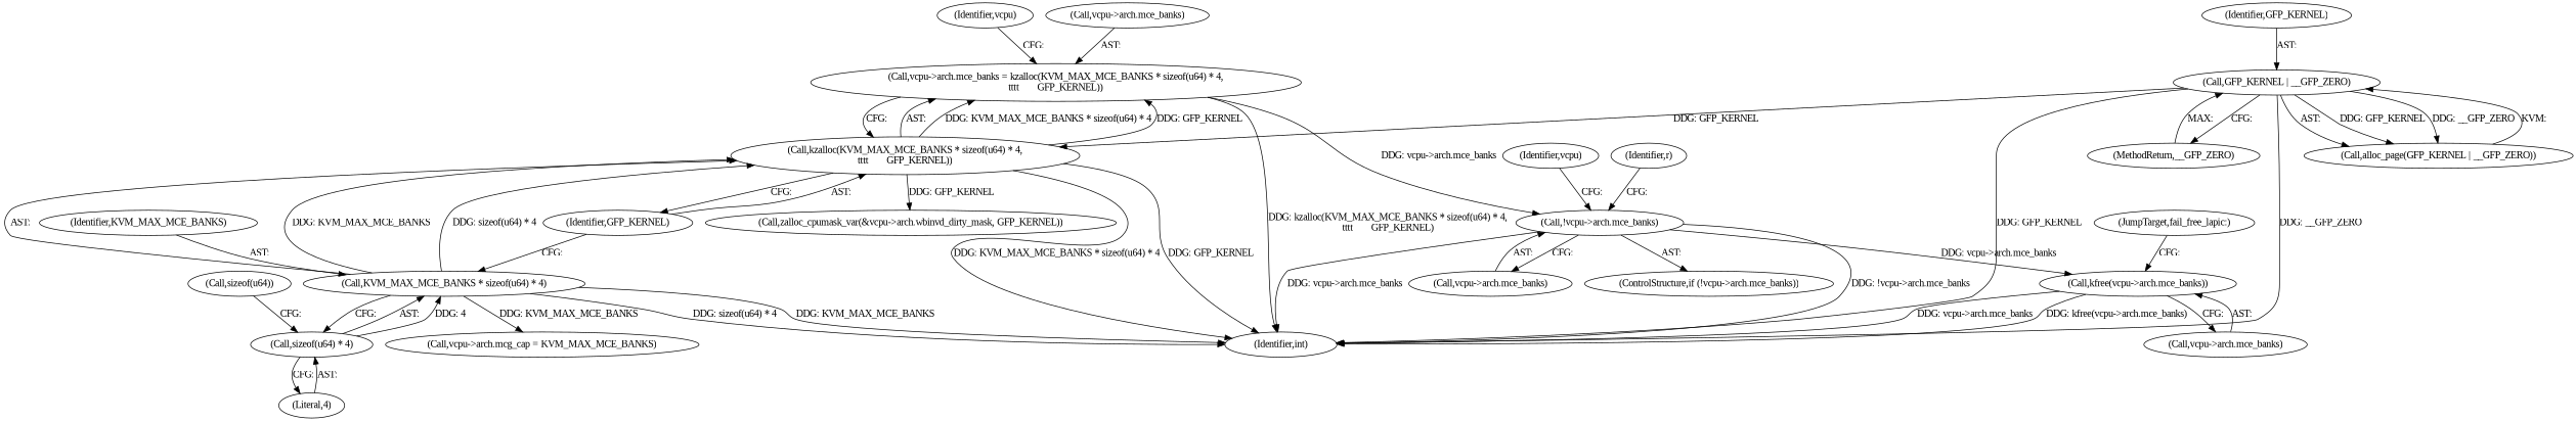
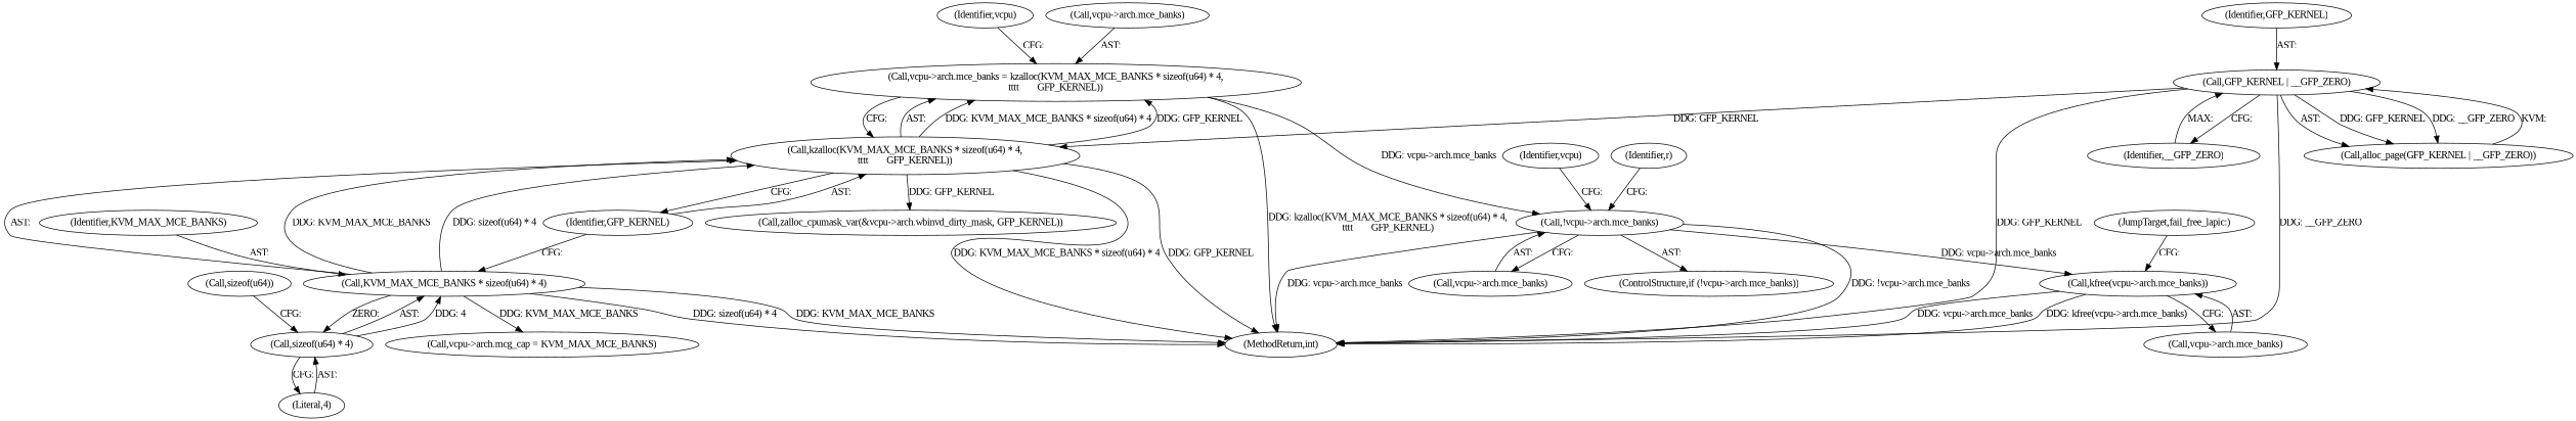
  digraph {
    fontname="Liberation Serif"
    node [fontname="Liberation Serif"]
    edge [fontname="Liberation Serif"]
    n1 [label="(Call,kfree(vcpu->arch.mce_banks))"]
    n2 [label="(Call,vcpu->arch.mce_banks)"]
-   n3 [label="(Identifier,int)"]
+   n3 [label="(MethodReturn,int)"]
    n4 [label="(Call,!vcpu->arch.mce_banks)"]
    n5 [label="(Call,vcpu->arch.mce_banks)"]
    n6 [label="(ControlStructure,if (!vcpu->arch.mce_banks))"]
    n7 [label="(Call,vcpu->arch.mce_banks = kzalloc(KVM_MAX_MCE_BANKS * sizeof(u64) * 4,\n\t\t\t\t       GFP_KERNEL))"]
    n8 [label="(Call,kzalloc(KVM_MAX_MCE_BANKS * sizeof(u64) * 4,\n\t\t\t\t       GFP_KERNEL))"]
    n9 [label="(Call,zalloc_cpumask_var(&vcpu->arch.wbinvd_dirty_mask, GFP_KERNEL))"]
    n10 [label="(Identifier,GFP_KERNEL)"]
    n11 [label="(Call,KVM_MAX_MCE_BANKS * sizeof(u64) * 4)"]
    n12 [label="(Call,sizeof(u64) * 4)"]
    n13 [label="(Call,vcpu->arch.mcg_cap = KVM_MAX_MCE_BANKS)"]
    n14 [label="(Literal,4)"]
    n15 [label="(Call,GFP_KERNEL | __GFP_ZERO)"]
-   n16 [label="(MethodReturn,__GFP_ZERO)"]
+   n16 [label="(Identifier,__GFP_ZERO)"]
    n17 [label="(Call,alloc_page(GFP_KERNEL | __GFP_ZERO))"]
    n18 [label="(Identifier,GFP_KERNEL)"]
    n19 [label="(Identifier,vcpu)"]
    n20 [label="(Identifier,KVM_MAX_MCE_BANKS)"]
    n21 [label="(Call,vcpu->arch.mce_banks)"]
    n22 [label="(JumpTarget,fail_free_lapic:)"]
    n23 [label="(Call,sizeof(u64))"]
    n24 [label="(Identifier,vcpu)"]
    n25 [label="(Identifier,r)"]
    n1 -> n2 [label="CFG: "]
    n1 -> n3 [label="DDG: vcpu->arch.mce_banks"]
    n1 -> n3 [label="DDG: kfree(vcpu->arch.mce_banks)"]
    n2 -> n1 [label="AST: "]
    n4 -> n1 [label="DDG: vcpu->arch.mce_banks"]
    n4 -> n3 [label="DDG: !vcpu->arch.mce_banks"]
    n4 -> n3 [label="DDG: vcpu->arch.mce_banks"]
    n4 -> n5 [label="CFG: "]
    n4 -> n6 [label="AST: "]
    n5 -> n4 [label="AST: "]
    n7 -> n3 [label="DDG: kzalloc(KVM_MAX_MCE_BANKS * sizeof(u64) * 4,\n\t\t\t\t       GFP_KERNEL)"]
    n7 -> n4 [label="DDG: vcpu->arch.mce_banks"]
    n7 -> n8 [label="CFG: "]
    n8 -> n3 [label="DDG: GFP_KERNEL"]
    n8 -> n3 [label="DDG: KVM_MAX_MCE_BANKS * sizeof(u64) * 4"]
    n8 -> n7 [label="AST: "]
    n8 -> n7 [label="DDG: KVM_MAX_MCE_BANKS * sizeof(u64) * 4"]
    n8 -> n7 [label="DDG: GFP_KERNEL"]
    n8 -> n9 [label="DDG: GFP_KERNEL"]
    n8 -> n10 [label="CFG: "]
    n10 -> n8 [label="AST: "]
    n10 -> n11 [label="CFG: "]
    n11 -> n3 [label="DDG: KVM_MAX_MCE_BANKS"]
    n11 -> n3 [label="DDG: sizeof(u64) * 4"]
    n11 -> n8 [label="AST: "]
    n11 -> n8 [label="DDG: KVM_MAX_MCE_BANKS"]
    n11 -> n8 [label="DDG: sizeof(u64) * 4"]
-   n11 -> n12 [label="CFG: "]
+   n11 -> n12 [label="ZERO: "]
    n11 -> n13 [label="DDG: KVM_MAX_MCE_BANKS"]
    n12 -> n11 [label="AST: "]
    n12 -> n11 [label="DDG: 4"]
    n12 -> n14 [label="CFG: "]
    n14 -> n12 [label="AST: "]
    n15 -> n3 [label="DDG: GFP_KERNEL"]
    n15 -> n3 [label="DDG: __GFP_ZERO"]
    n15 -> n8 [label="DDG: GFP_KERNEL"]
    n15 -> n16 [label="CFG: "]
    n15 -> n17 [label="AST: "]
    n15 -> n17 [label="DDG: GFP_KERNEL"]
    n15 -> n17 [label="DDG: __GFP_ZERO"]
    n16 -> n15 [label="MAX: "]
    n17 -> n15 [label="KVM: "]
    n18 -> n15 [label="AST: "]
    n19 -> n7 [label="CFG: "]
    n20 -> n11 [label="AST: "]
    n21 -> n7 [label="AST: "]
    n22 -> n1 [label="CFG: "]
    n23 -> n12 [label="CFG: "]
    n24 -> n4 [label="CFG: "]
    n25 -> n4 [label="CFG: "]
  }
